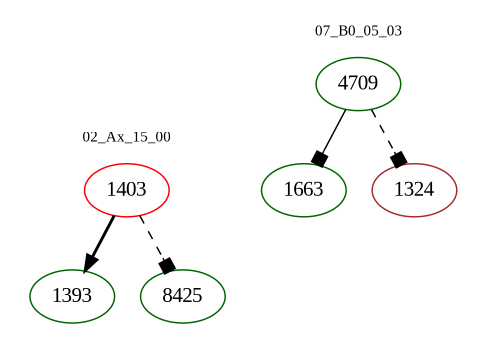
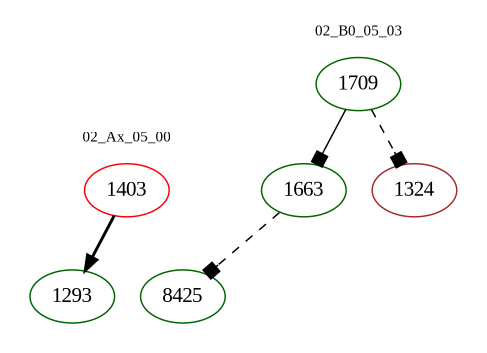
  digraph {
    fontname="Liberation Serif"
    node [color=darkgreen fontname="Liberation Serif"]
    edge [arrowhead=box color=black fontname="Liberation Serif" style=dashed]
    n1 [color=red label=1403]
-   n2 [label=1393]
+   n2 [label=1293]
    n3 [label=8425]
-   n4 [label=4709]
+   n4 [label=1709]
    n5 [label=1663]
    n6 [color=brown label=1324]
    subgraph cluster_1 {
      color=white
      fontsize=10
-     label="02_Ax_15_00"
+     label="02_Ax_05_00"
      n1
      n2
      n3
    }
    subgraph cluster_2 {
      color=white
      fontsize=10
-     label="07_B0_05_03"
+     label="02_B0_05_03"
      n4
      n5
      n6
    }
    n1 -> n2 [arrowhead=normal style=bold]
-   n1 -> n3
+   n5 -> n3
    n4 -> n5 [style=solid]
    n4 -> n6
  }
